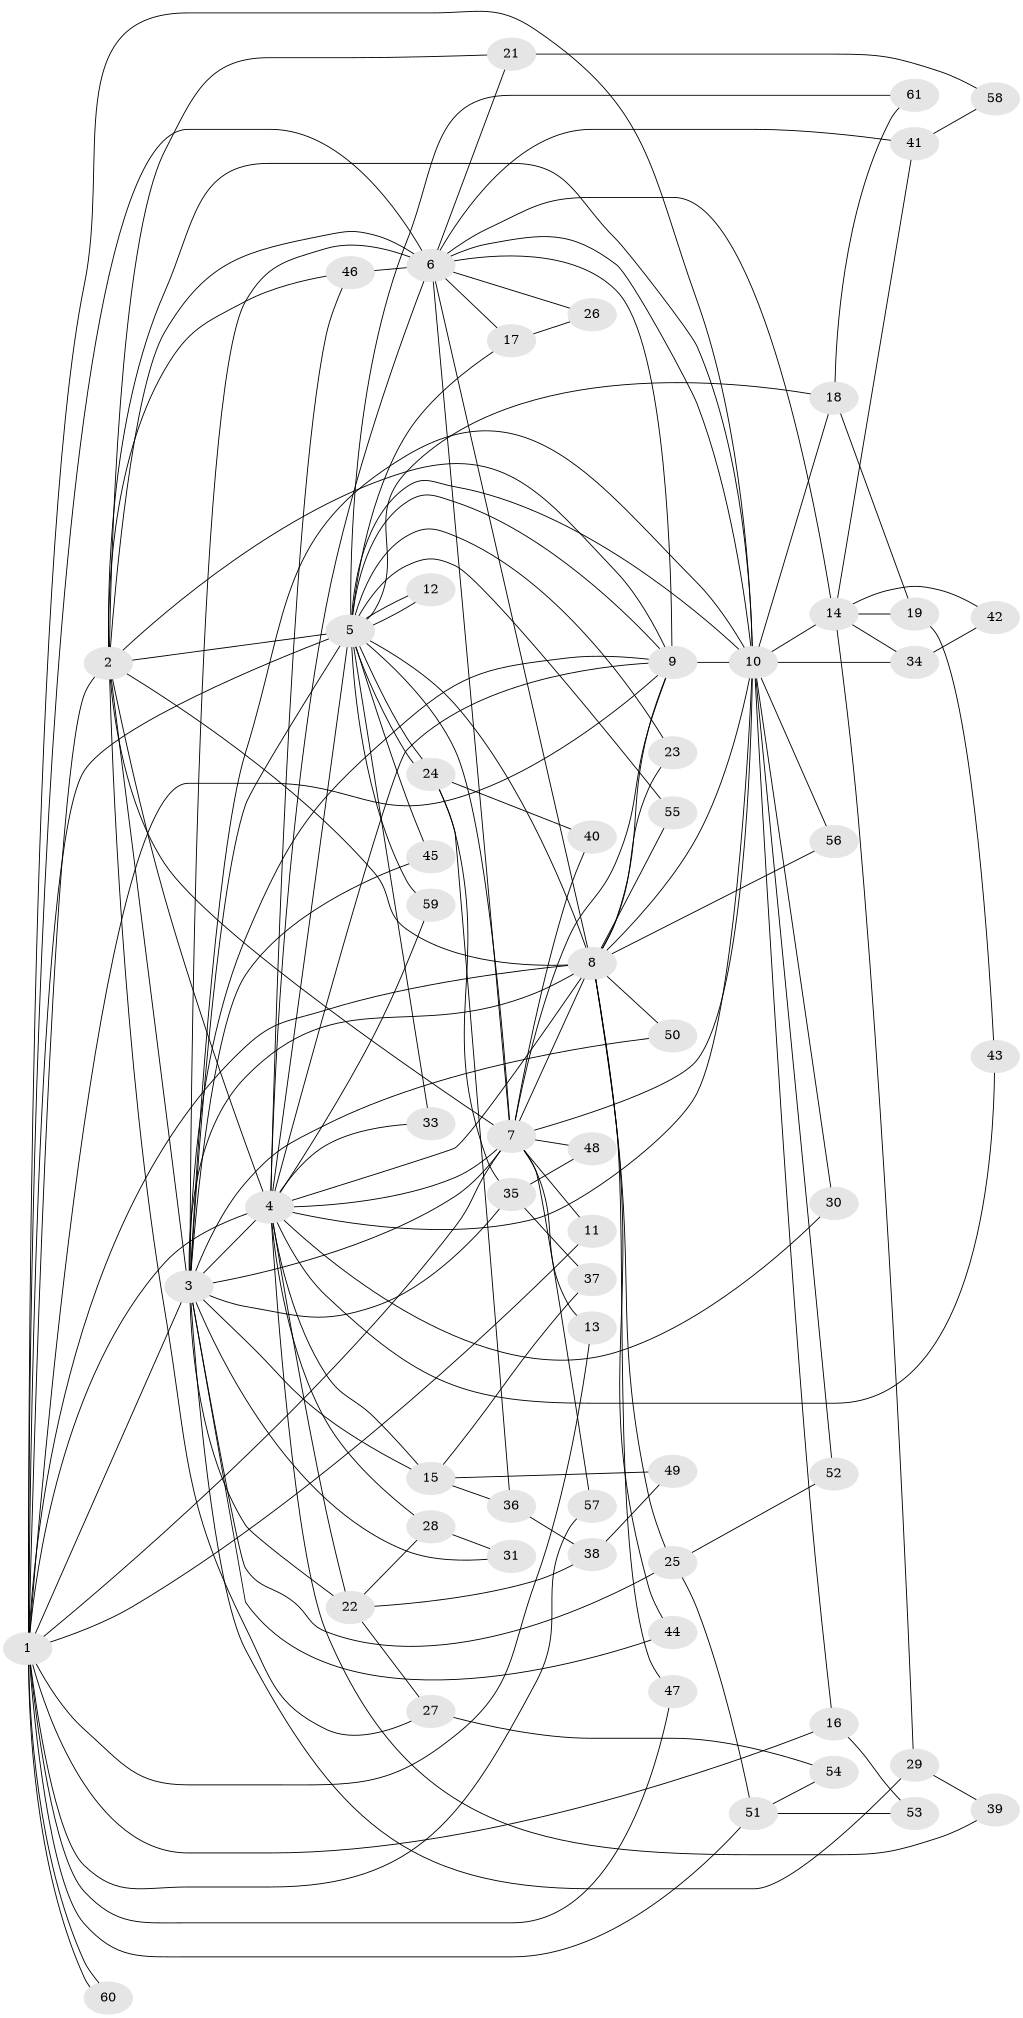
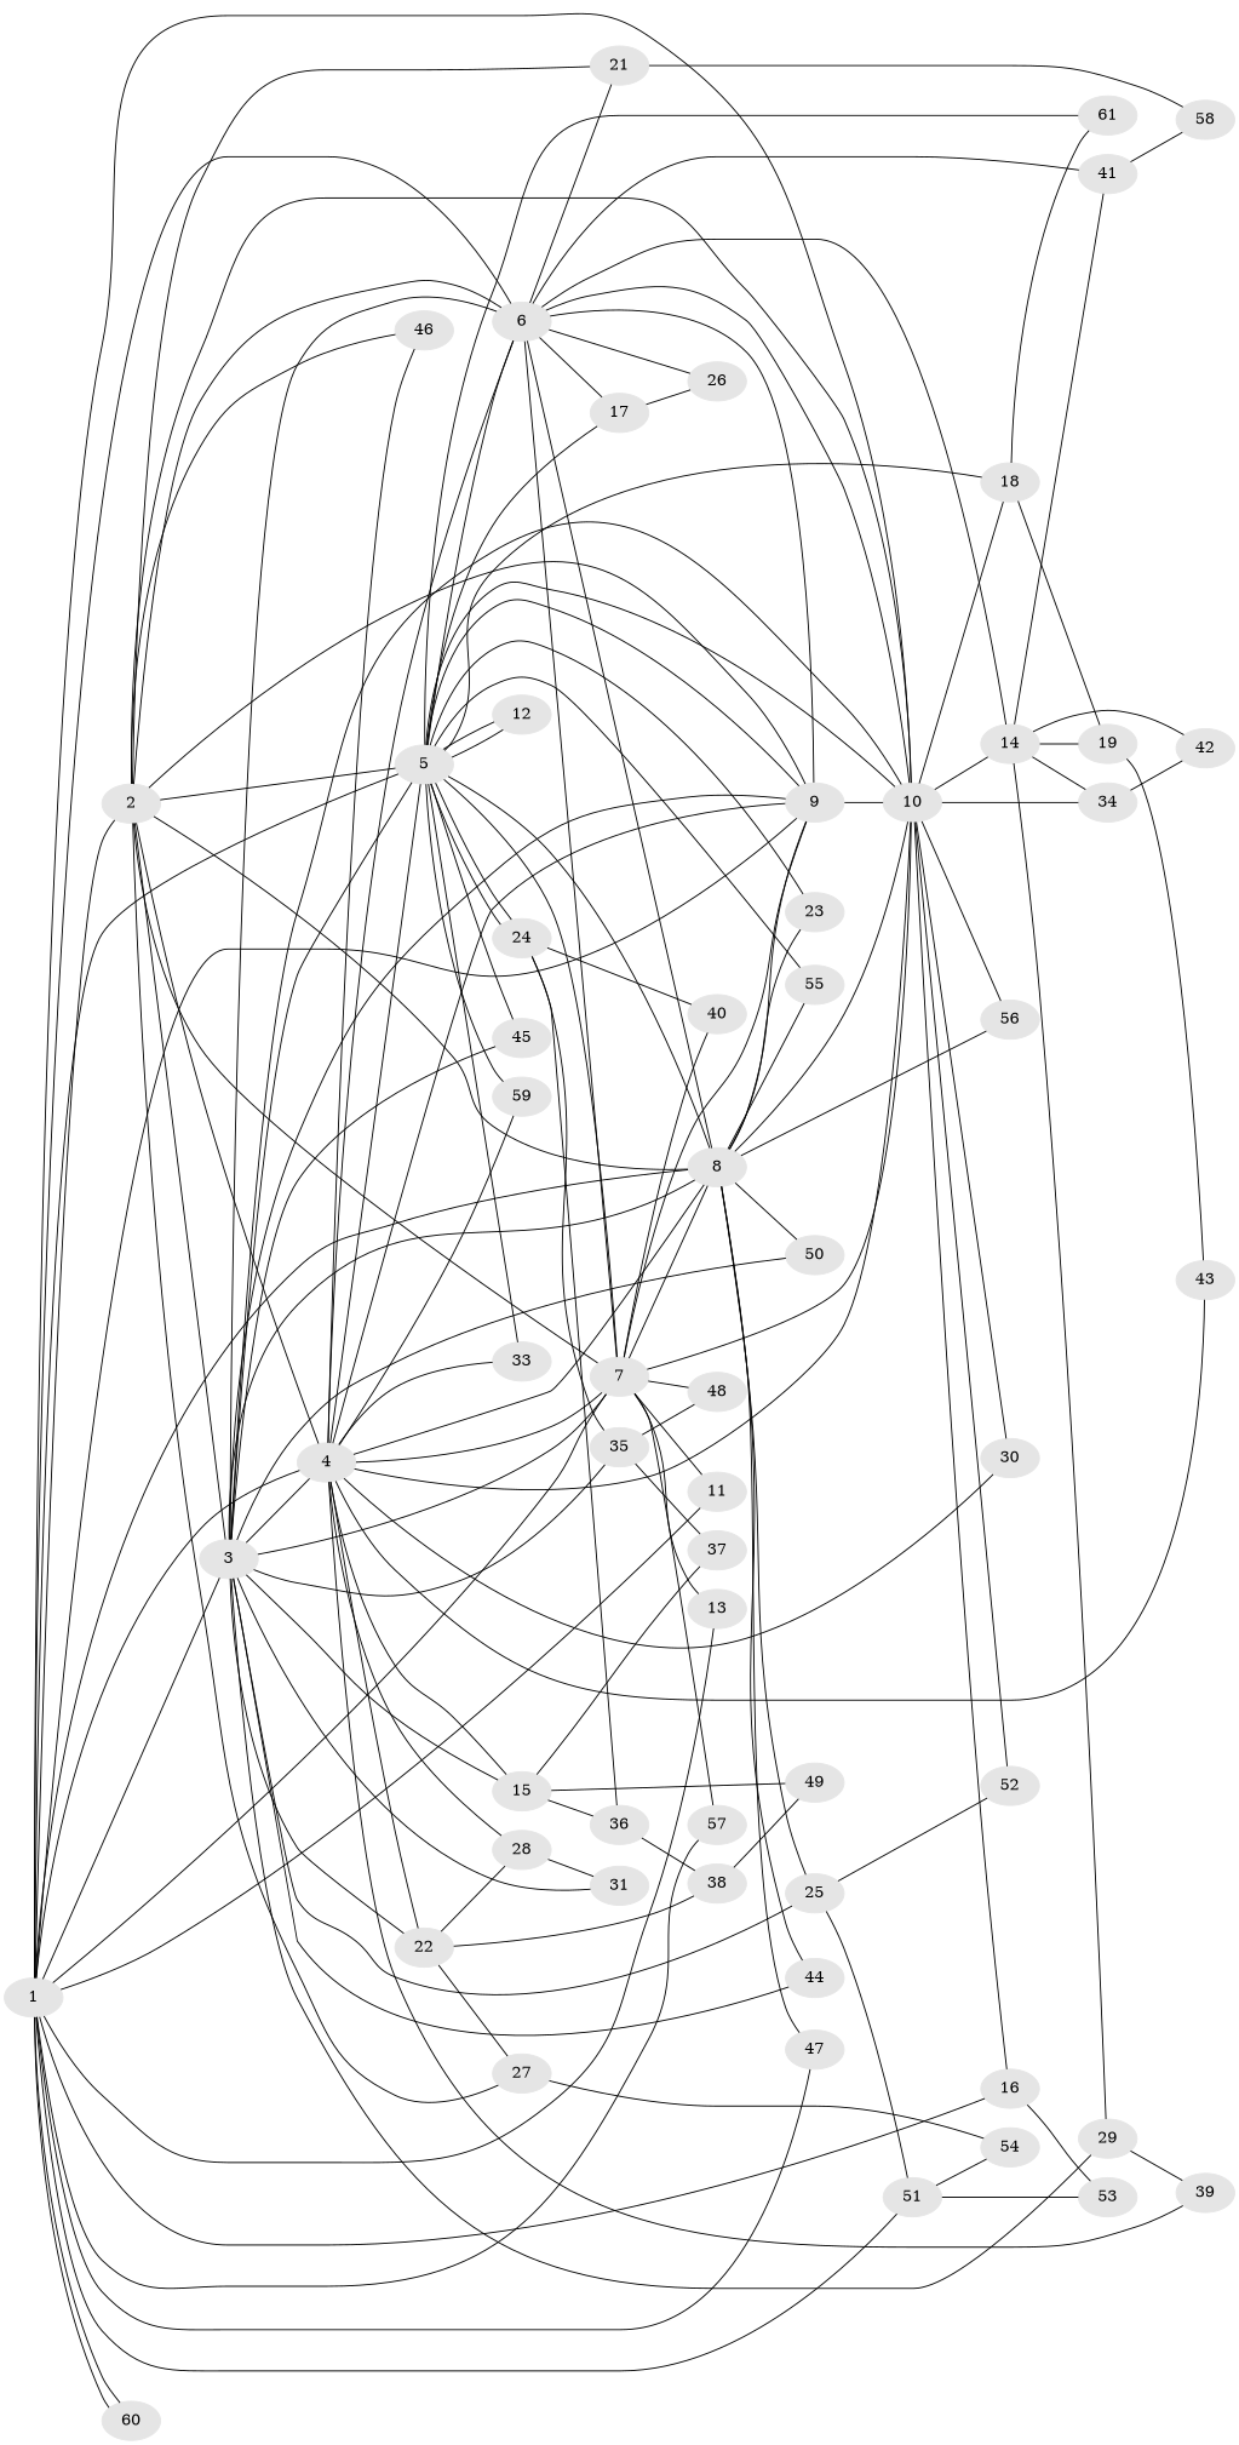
  graph {
    rankdir=LR
    node [color=gray90 style=filled]
    1
    2
    3
    4
    5
    6
    7
    8
    9
    10
    11
    13
    16
    47
    51
    57
    60
    21
    27
    46
    15
    22
    25
    29
    31
    35
    44
    45
    50
    28
    30
    33
    39
    43
    59
    12
    17
    18
    23
    24
    55
    61
    14
    26
    41
    40
    48
    56
    34
    52
    53
    54
    58
    36
    37
    49
    38
    19
    42
    1 -- 2
    1 -- 3
    1 -- 4
    1 -- 5
    1 -- 6
    1 -- 7
    1 -- 8
    1 -- 9
    1 -- 10
    1 -- 11
    1 -- 13
    1 -- 16
    1 -- 47
    1 -- 51
    1 -- 57
    1 -- 60
    1 -- 60
    2 -- 3
    2 -- 4
    2 -- 5
    2 -- 6
    2 -- 7
    2 -- 8
    2 -- 9
    2 -- 10
    2 -- 21
    2 -- 27
    2 -- 46
    3 -- 4
    3 -- 5
    3 -- 6
    3 -- 7
    3 -- 8
    3 -- 9
    3 -- 10
    3 -- 15
    3 -- 22
    3 -- 25
    3 -- 29
    3 -- 31
    3 -- 35
    3 -- 44
    3 -- 45
    3 -- 50
    4 -- 5
    4 -- 6
    4 -- 7
    4 -- 8
    4 -- 9
    4 -- 10
    4 -- 46
    4 -- 15
    4 -- 22
    4 -- 28
    4 -- 30
    4 -- 33
    4 -- 39
    4 -- 43
    4 -- 59
-   46 -- 6
+   5 -- 6
    5 -- 7
    5 -- 8
    5 -- 9
    5 -- 10
    5 -- 45
    5 -- 33
    5 -- 59
    5 -- 12
    5 -- 12
    5 -- 17
    5 -- 18
    5 -- 23
    5 -- 24
    5 -- 24
    5 -- 55
    5 -- 61
    6 -- 7
    6 -- 8
    6 -- 9
    6 -- 10
    6 -- 21
    6 -- 17
    6 -- 14
    6 -- 26
    6 -- 41
    7 -- 8
    7 -- 9
    7 -- 10
    7 -- 11
    7 -- 13
    7 -- 57
    7 -- 40
    7 -- 48
    8 -- 9
    8 -- 10
    8 -- 47
    8 -- 25
    8 -- 44
    8 -- 50
    8 -- 23
    8 -- 55
    8 -- 56
    9 -- 10
    10 -- 16
    10 -- 30
    10 -- 18
    10 -- 14
    10 -- 56
    10 -- 34
    10 -- 52
    16 -- 53
    51 -- 53
    51 -- 54
    21 -- 58
    27 -- 54
    15 -- 36
    15 -- 37
    15 -- 49
    22 -- 27
    22 -- 28
    22 -- 38
    25 -- 51
    25 -- 52
    29 -- 39
    35 -- 48
    35 -- 37
    28 -- 31
    17 -- 26
    18 -- 61
    18 -- 19
    24 -- 35
    24 -- 40
    24 -- 36
    14 -- 29
    14 -- 41
    14 -- 34
    14 -- 19
    14 -- 42
    41 -- 58
    34 -- 42
    36 -- 38
    38 -- 49
    19 -- 43
  }
